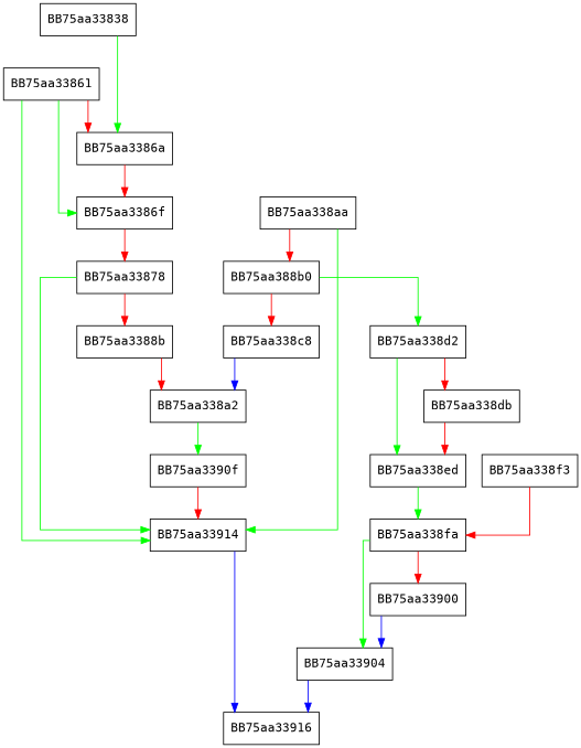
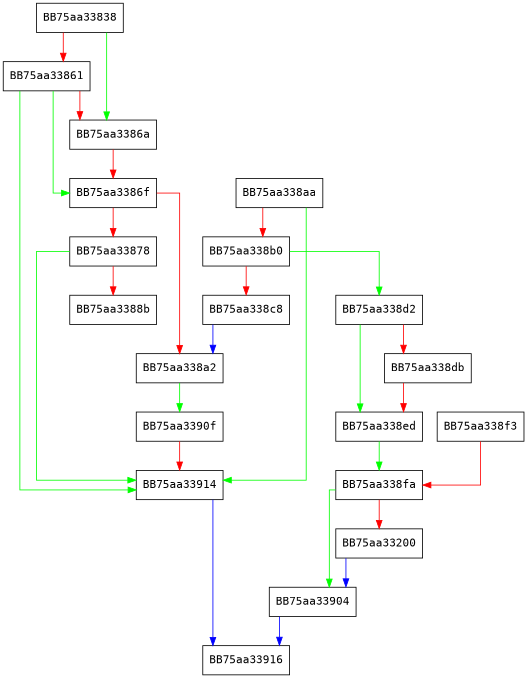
  digraph {
    fontname="DejaVu Sans Mono"
    splines=ortho
    node [fontname="DejaVu Sans Mono" shape=box]
    edge [color=red fontname="DejaVu Sans Mono"]
    BB75aa33838
    BB75aa3386a
    BB75aa33861
    BB75aa3386f
    BB75aa33914
    BB75aa33878
    BB75aa33916
    BB75aa3388b
    BB75aa338a2
    BB75aa3390f
    BB75aa338aa
-   BB75aa338b0 [label=BB75aa388b0]
+   BB75aa338b0
    BB75aa338d2
    BB75aa338c8
    BB75aa338ed
    BB75aa338db
    BB75aa338fa
    BB75aa33904
-   BB75aa33900
+   BB75aa33900 [label=BB75aa33200]
    BB75aa338f3
    BB75aa33838 -> BB75aa3386a [color=green]
+   BB75aa33838 -> BB75aa33861
    BB75aa3386a -> BB75aa3386f
    BB75aa33861 -> BB75aa3386a
    BB75aa33861 -> BB75aa3386f [color=green]
    BB75aa33861 -> BB75aa33914 [color=green]
    BB75aa3386f -> BB75aa33878
    BB75aa33914 -> BB75aa33916 [color=blue]
    BB75aa33878 -> BB75aa33914 [color=green]
    BB75aa33878 -> BB75aa3388b
-   BB75aa3388b -> BB75aa338a2
+   BB75aa3386f -> BB75aa338a2
    BB75aa338a2 -> BB75aa3390f [color=green]
    BB75aa3390f -> BB75aa33914
    BB75aa338aa -> BB75aa33914 [color=green]
    BB75aa338aa -> BB75aa338b0
    BB75aa338b0 -> BB75aa338d2 [color=green]
    BB75aa338b0 -> BB75aa338c8
    BB75aa338d2 -> BB75aa338ed [color=green]
    BB75aa338d2 -> BB75aa338db
    BB75aa338c8 -> BB75aa338a2 [color=blue]
    BB75aa338ed -> BB75aa338fa [color=green]
    BB75aa338db -> BB75aa338ed
    BB75aa338fa -> BB75aa33904 [color=green]
    BB75aa338fa -> BB75aa33900
    BB75aa33904 -> BB75aa33916 [color=blue]
    BB75aa33900 -> BB75aa33904 [color=blue]
    BB75aa338f3 -> BB75aa338fa
  }
